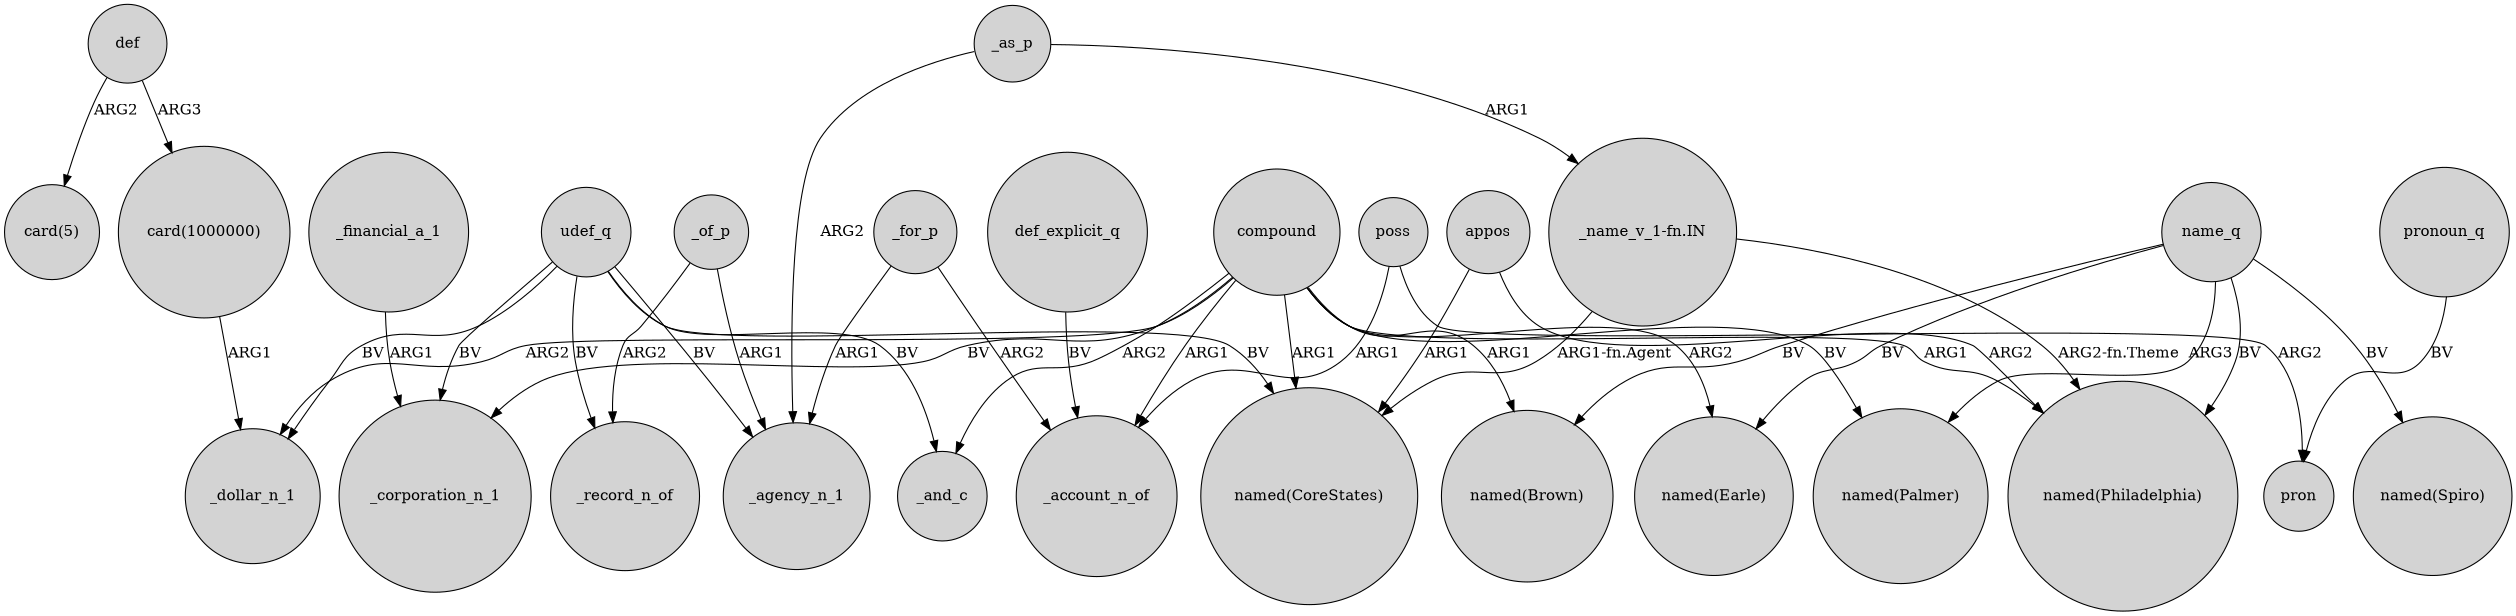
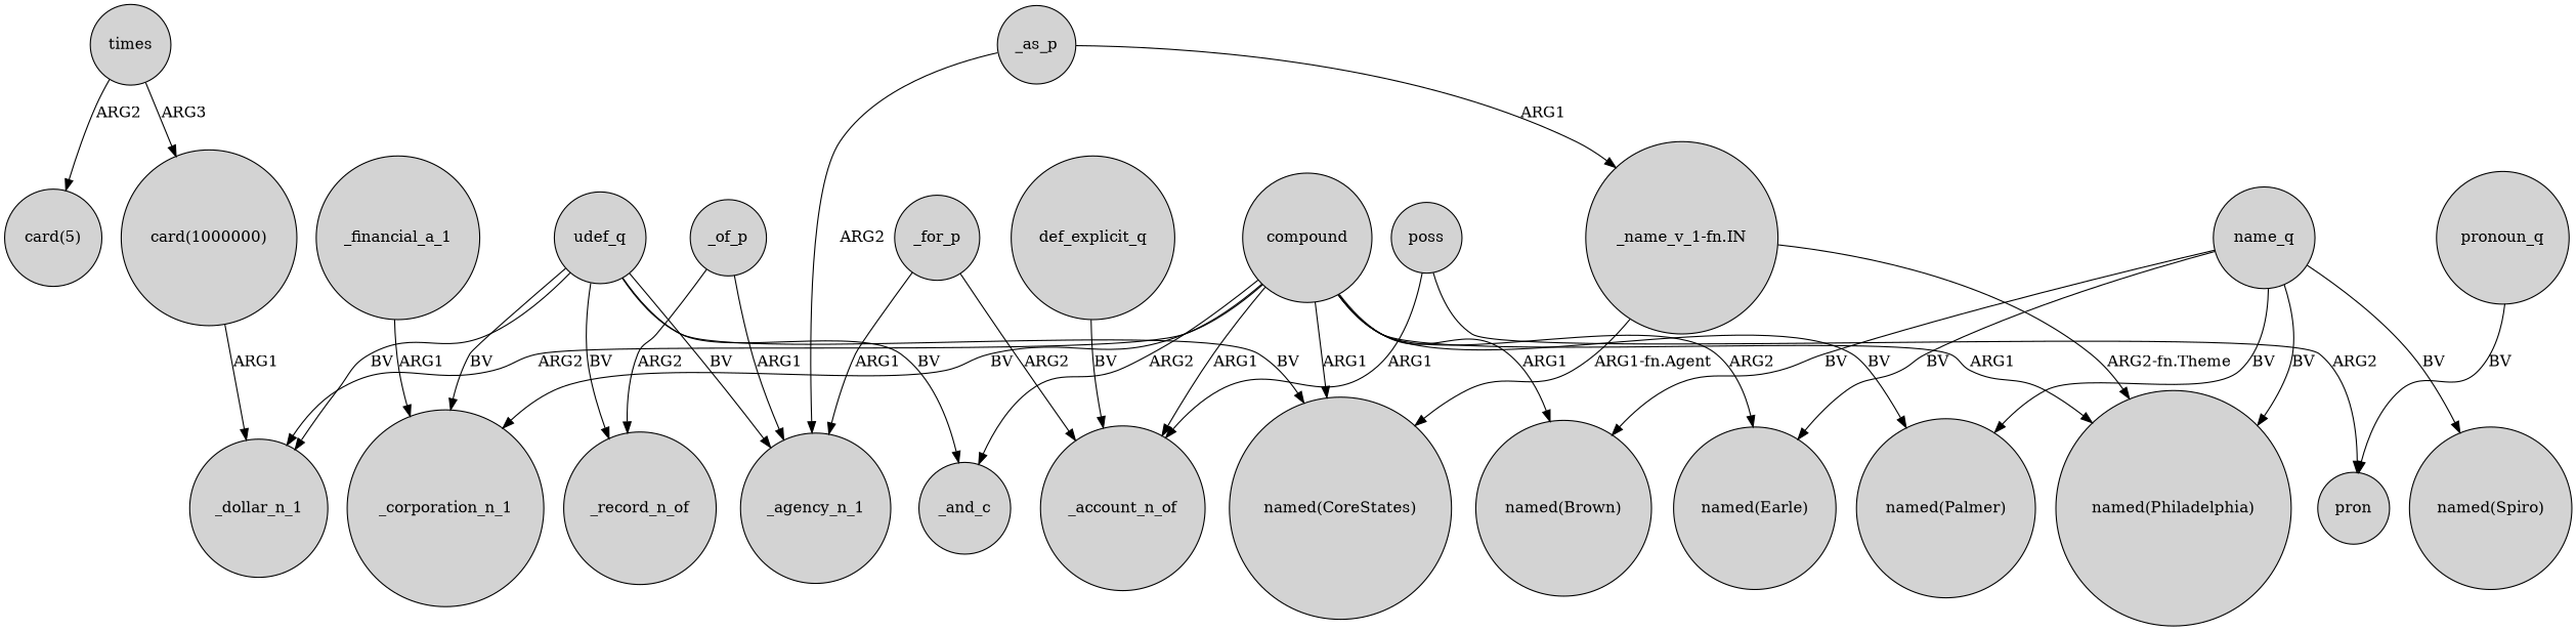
  digraph {
    node [shape=circle style=filled]
-   times [label=def]
+   times
    "card(5)"
    "card(1000000)"
    _dollar_n_1
    _for_p
    _agency_n_1
    _account_n_of
    compound
    "named(Philadelphia)"
    _corporation_n_1
    "named(CoreStates)"
    "named(Brown)"
    "named(Palmer)"
    "named(Earle)"
    _and_c
    n16 [label=name_q]
    "named(Spiro)"
    "_name_v_1-fn.IN"
    poss
    pron
    _of_p
    _record_n_of
    udef_q
-   appos
    _financial_a_1
    _as_p
    pronoun_q
    def_explicit_q
    times -> "card(5)" [label=ARG2]
    times -> "card(1000000)" [label=ARG3]
    "card(1000000)" -> _dollar_n_1 [label=ARG1]
    _for_p -> _agency_n_1 [label=ARG1]
    _for_p -> _account_n_of [label=ARG2]
    compound -> _dollar_n_1 [label=ARG2]
    compound -> _account_n_of [label=ARG1]
    compound -> "named(Philadelphia)" [label=ARG1]
    compound -> _corporation_n_1 [label=BV]
    compound -> "named(CoreStates)" [label=ARG1]
    compound -> "named(Brown)" [label=ARG1]
    compound -> "named(Palmer)" [label=BV]
    compound -> "named(Earle)" [label=ARG2]
    compound -> _and_c [label=ARG2]
    n16 -> "named(Philadelphia)" [label=BV]
    n16 -> "named(Brown)" [label=BV]
-   n16 -> "named(Palmer)" [label=ARG3]
+   n16 -> "named(Palmer)" [label=BV]
    n16 -> "named(Earle)" [label=BV]
    n16 -> "named(Spiro)" [label=BV]
    "_name_v_1-fn.IN" -> "named(Philadelphia)" [label="ARG2-fn.Theme"]
    "_name_v_1-fn.IN" -> "named(CoreStates)" [label="ARG1-fn.Agent"]
    poss -> _account_n_of [label=ARG1]
    poss -> pron [label=ARG2]
    _of_p -> _agency_n_1 [label=ARG1]
    _of_p -> _record_n_of [label=ARG2]
    udef_q -> _dollar_n_1 [label=BV]
    udef_q -> _agency_n_1 [label=BV]
    udef_q -> _corporation_n_1 [label=BV]
    udef_q -> "named(CoreStates)" [label=BV]
    udef_q -> _and_c [label=BV]
    udef_q -> _record_n_of [label=BV]
-   appos -> "named(Philadelphia)" [label=ARG2]
-   appos -> "named(CoreStates)" [label=ARG1]
    _financial_a_1 -> _corporation_n_1 [label=ARG1]
    _as_p -> _agency_n_1 [label=ARG2]
    _as_p -> "_name_v_1-fn.IN" [label=ARG1]
    pronoun_q -> pron [label=BV]
    def_explicit_q -> _account_n_of [label=BV]
  }
